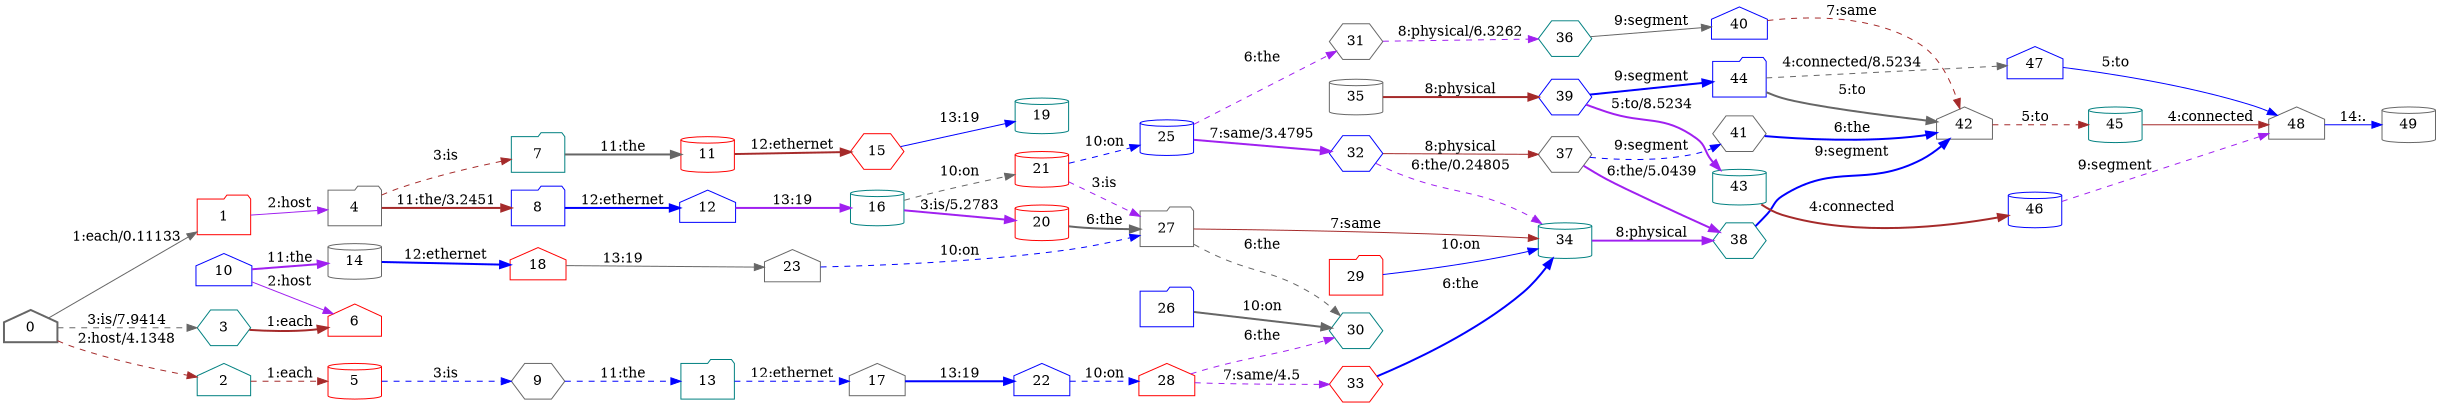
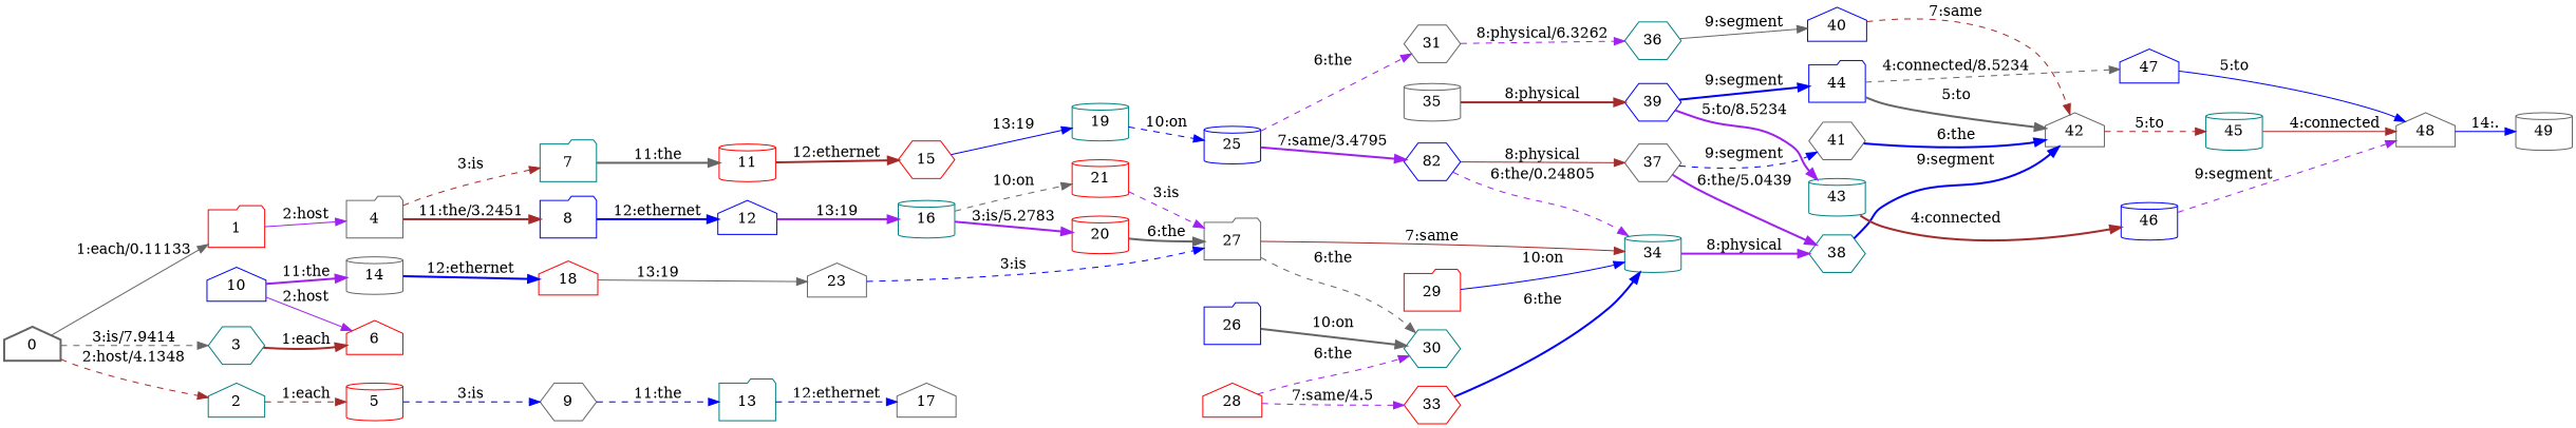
  digraph {
    nodesep=0.25
    rankdir=LR
    ranksep=0.4
    node [color=gray40 fontsize=14 shape=house style=solid]
    edge [color=blue fontsize=14 style=dashed]
    n1 [label=0 style=bold]
    n2 [color=red label=1 shape=folder]
    n3 [color=teal label=2]
    n4 [color=teal label=3 shape=hexagon]
    n5 [label=4 shape=folder]
    n6 [color=red label=5 shape=cylinder]
    n7 [color=red label=6]
    n8 [color=teal label=7 shape=folder]
    n9 [color=blue label=8 shape=folder]
    n10 [label=9 shape=hexagon]
    n11 [color=red label=11 shape=cylinder]
    n12 [color=blue label=12]
    n13 [color=teal label=13 shape=folder]
    n14 [color=blue label=10]
    n15 [label=14 shape=cylinder]
    n16 [color=red label=15 shape=hexagon]
    n17 [color=teal label=16 shape=cylinder]
    n18 [label=17]
    n19 [color=red label=18]
    n20 [color=teal label=19 shape=cylinder]
    n21 [color=red label=20 shape=cylinder]
    n22 [color=red label=21 shape=cylinder]
-   n23 [color=blue label=22]
    n24 [label=23]
    n25 [color=blue label=25 shape=cylinder]
    n26 [label=27 shape=folder]
    n27 [color=red label=28]
-   n28 [color=blue label=32 shape=hexagon]
+   n28 [color=blue label=82 shape=hexagon]
    n29 [label=31 shape=hexagon]
    n30 [color=blue label=26 shape=folder]
    n31 [color=teal label=30 shape=hexagon]
    n32 [color=teal label=34 shape=cylinder]
    n33 [color=red label=33 shape=hexagon]
    n34 [label=37 shape=hexagon]
    n35 [color=teal label=36 shape=hexagon]
    n36 [color=red label=29 shape=folder]
    n37 [color=teal label=38 shape=hexagon]
    n38 [label=41 shape=hexagon]
    n39 [label=35 shape=cylinder]
    n40 [color=blue label=39 shape=hexagon]
    n41 [color=blue label=40]
    n42 [label=42]
    n43 [color=teal label=43 shape=cylinder]
    n44 [color=blue label=44 shape=folder]
    n45 [color=teal label=45 shape=cylinder]
    n46 [color=blue label=46 shape=cylinder]
    n47 [color=blue label=47]
    n48 [label=48]
    n49 [label=49 shape=cylinder]
    n1 -> n2 [color=gray40 label="1:each/0.11133" style=solid]
    n1 -> n3 [color=brown label="2:host/4.1348"]
    n1 -> n4 [color=gray40 label="3:is/7.9414"]
    n2 -> n5 [color=purple label="2:host" style=solid]
    n3 -> n6 [color=brown label="1:each"]
    n4 -> n7 [color=brown label="1:each" style=bold]
    n5 -> n8 [color=brown label="3:is"]
    n5 -> n9 [color=brown label="11:the/3.2451" style=bold]
    n6 -> n10 [label="3:is"]
    n8 -> n11 [color=gray40 label="11:the" style=bold]
    n9 -> n12 [label="12:ethernet" style=bold]
    n10 -> n13 [label="11:the"]
    n11 -> n16 [color=brown label="12:ethernet" style=bold]
    n12 -> n17 [color=purple label="13:19" style=bold]
    n13 -> n18 [label="12:ethernet"]
    n14 -> n7 [color=purple label="2:host" style=solid]
    n14 -> n15 [color=purple label="11:the" style=bold]
    n15 -> n19 [label="12:ethernet" style=bold]
    n16 -> n20 [label="13:19" style=solid]
    n17 -> n21 [color=purple label="3:is/5.2783" style=bold]
    n17 -> n22 [color=gray40 label="10:on"]
-   n18 -> n23 [label="13:19" style=bold]
    n19 -> n24 [color=gray40 label="13:19" style=solid]
-   n22 -> n25 [label="10:on"]
+   n20 -> n25 [label="10:on"]
    n21 -> n26 [color=gray40 label="6:the" style=bold]
    n22 -> n26 [color=purple label="3:is"]
-   n23 -> n27 [label="10:on"]
-   n24 -> n26 [label="10:on"]
+   n24 -> n26 [label="3:is"]
    n25 -> n28 [color=purple label="7:same/3.4795" style=bold]
    n25 -> n29 [color=purple label="6:the"]
    n26 -> n31 [color=gray40 label="6:the"]
    n26 -> n32 [color=brown label="7:same" style=solid]
    n27 -> n31 [color=purple label="6:the"]
    n27 -> n33 [color=purple label="7:same/4.5"]
    n28 -> n32 [color=purple label="6:the/0.24805"]
    n28 -> n34 [color=brown label="8:physical" style=solid]
    n29 -> n35 [color=purple label="8:physical/6.3262"]
    n30 -> n31 [color=gray40 label="10:on" style=bold]
    n32 -> n37 [color=purple label="8:physical" style=bold]
    n33 -> n32 [label="6:the" style=bold]
    n34 -> n37 [color=purple label="6:the/5.0439" style=bold]
    n34 -> n38 [label="9:segment"]
    n35 -> n41 [color=gray40 label="9:segment" style=solid]
    n36 -> n32 [label="10:on" style=solid]
    n37 -> n42 [label="9:segment" style=bold]
    n38 -> n42 [label="6:the" style=bold]
    n39 -> n40 [color=brown label="8:physical" style=bold]
    n40 -> n43 [color=purple label="5:to/8.5234" style=bold]
    n40 -> n44 [label="9:segment" style=bold]
    n41 -> n42 [color=brown label="7:same"]
    n42 -> n45 [color=brown label="5:to"]
    n43 -> n46 [color=brown label="4:connected" style=bold]
    n44 -> n42 [color=gray40 label="5:to" style=bold]
    n44 -> n47 [color=gray40 label="4:connected/8.5234"]
    n45 -> n48 [color=brown label="4:connected" style=solid]
    n46 -> n48 [color=purple label="9:segment"]
    n47 -> n48 [label="5:to" style=solid]
    n48 -> n49 [label="14:." style=solid]
  }
